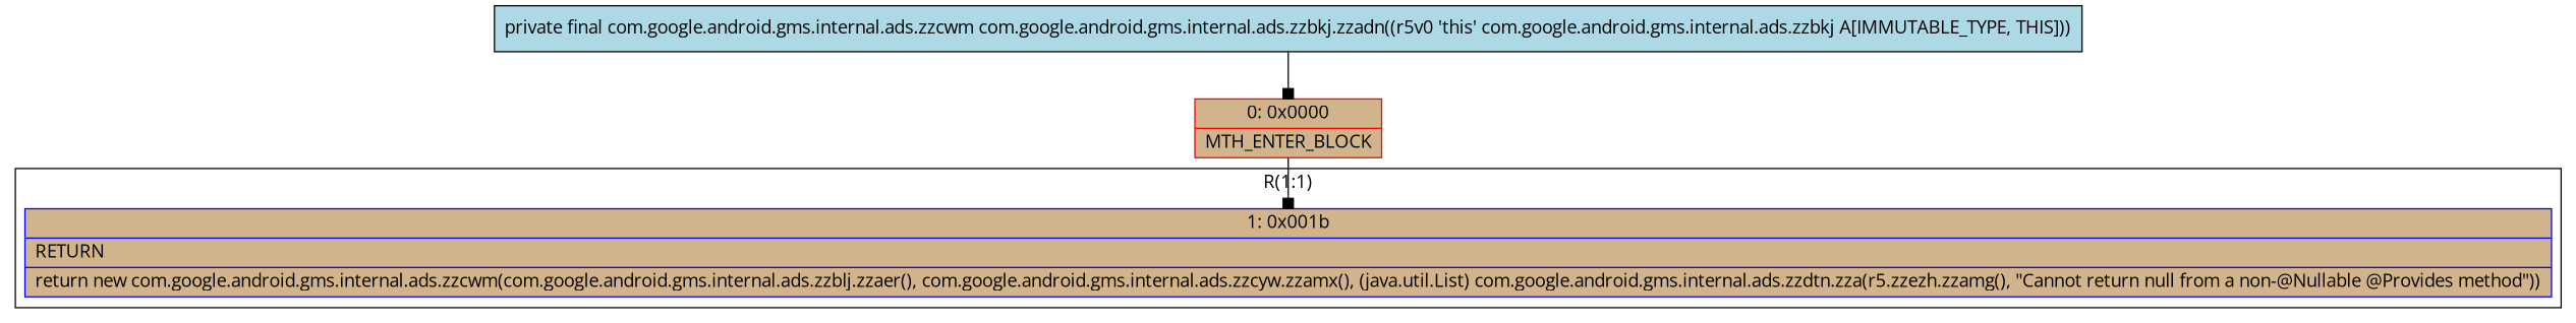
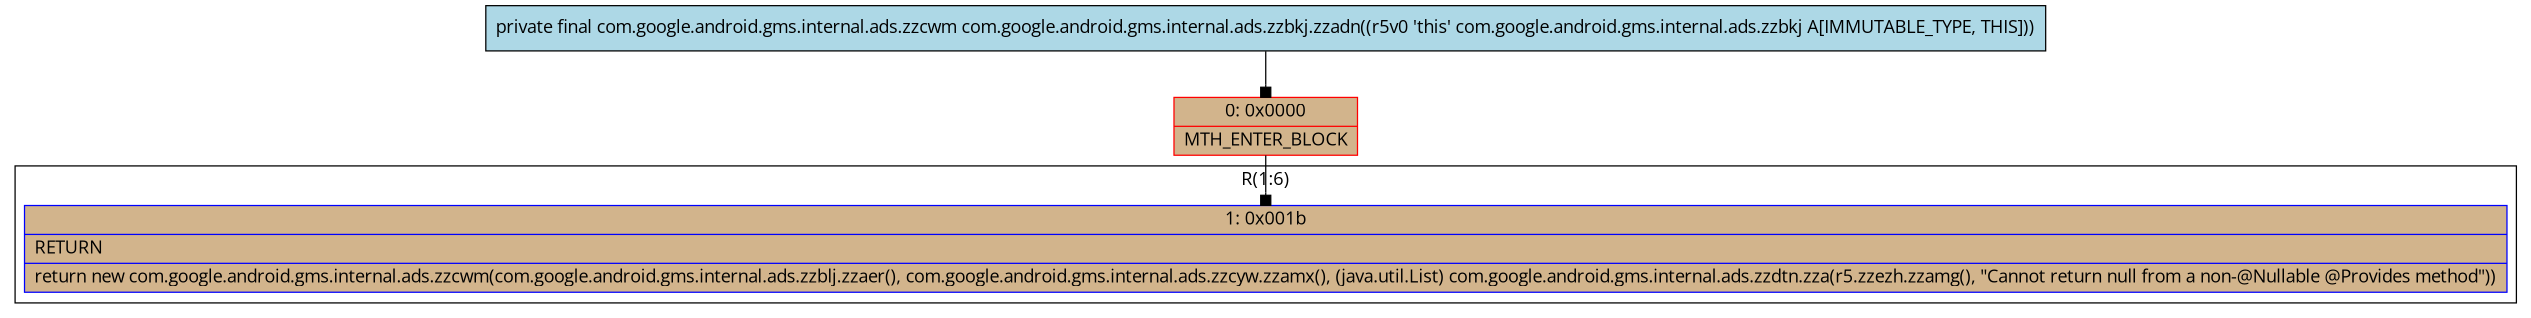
  digraph {
    fontname="Open Sans"
    node [shape=record style=filled fillcolor=tan fontname="Open Sans"]
    edge [style=solid arrowhead=box fontname="Open Sans"]
    n1 [color=blue label="{1\:\ 0x001b|RETURN\l|return new com.google.android.gms.internal.ads.zzcwm(com.google.android.gms.internal.ads.zzblj.zzaer(), com.google.android.gms.internal.ads.zzcyw.zzamx(), (java.util.List) com.google.android.gms.internal.ads.zzdtn.zza(r5.zzezh.zzamg(), \"Cannot return null from a non\-@Nullable @Provides method\"))\l}"]
    n2 [color=red label="{0\:\ 0x0000|MTH_ENTER_BLOCK\l}"]
    n3 [label="{private final com.google.android.gms.internal.ads.zzcwm com.google.android.gms.internal.ads.zzbkj.zzadn((r5v0 'this' com.google.android.gms.internal.ads.zzbkj A[IMMUTABLE_TYPE, THIS])) }" fillcolor=lightblue]
    subgraph cluster_1 {
-     label="R(1:1)"
+     label="R(1:6)"
      n1
    }
    n2 -> n1
    n3 -> n2
  }
